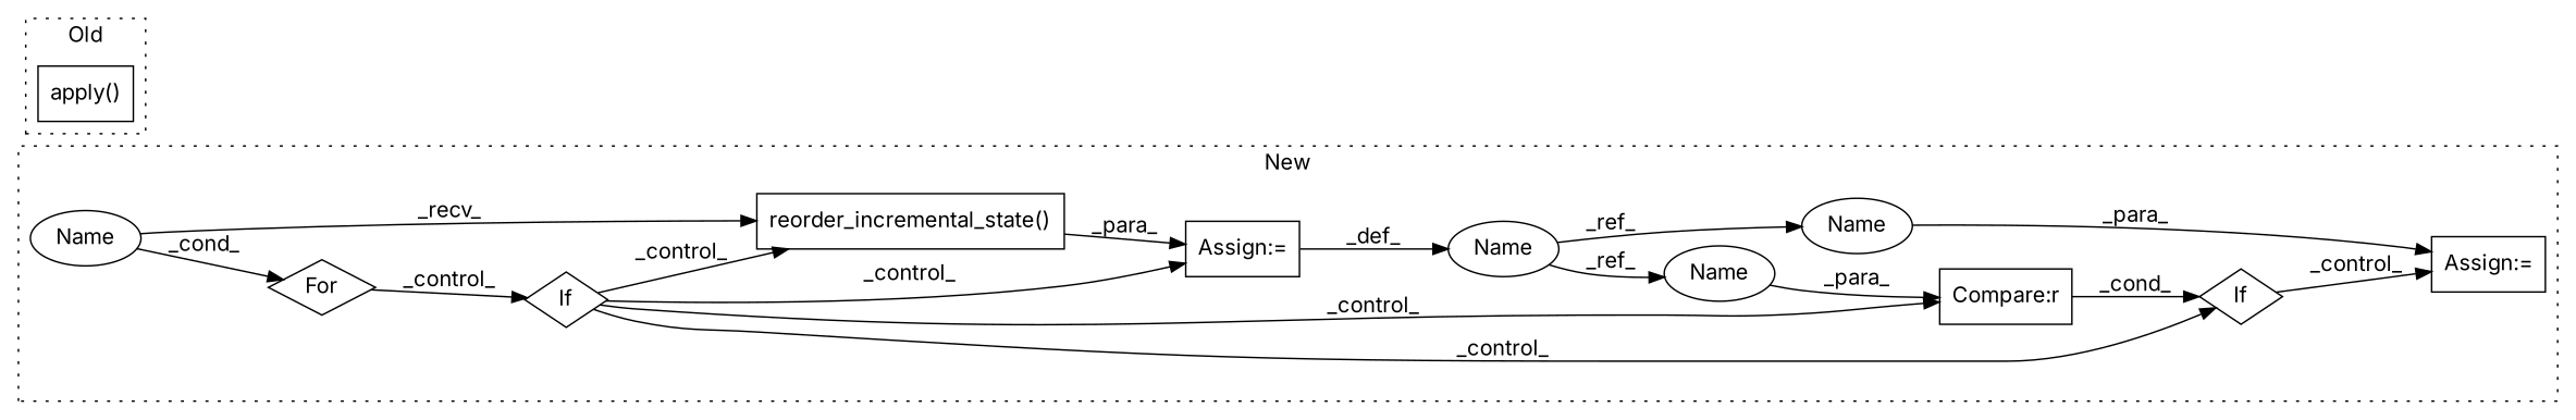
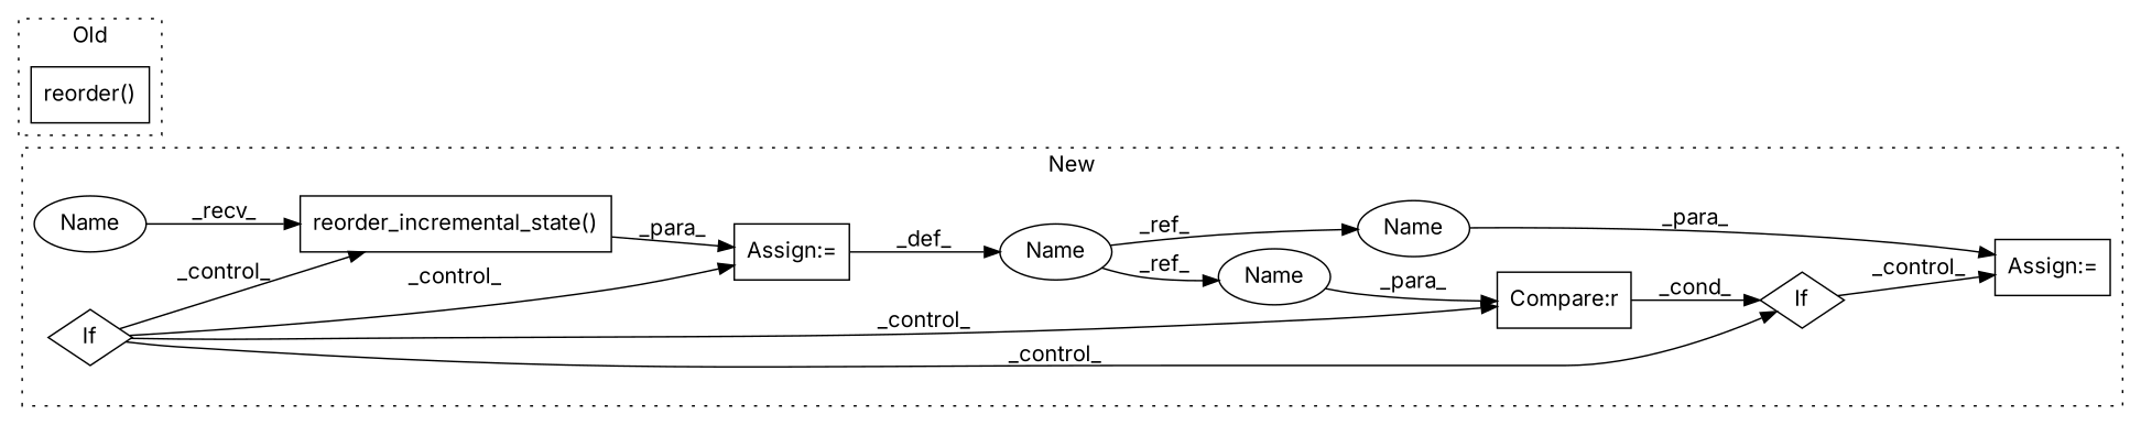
  digraph {
    fontname=Inter
    rankdir=LR
    node [a=87 fontname=Inter l=3 s=3304 shape=box]
    edge [fontname=Inter]
    n1 [a=96 label=If s=3301 shape=diamond]
-   n2 [a=107 l="4,14" label=For s="2967,2995" shape=diamond]
    n3 [l=6 label=Name s=2971 shape=ellipse]
    n4 [a=40 l=18 label="Compare:r"]
    n5 [a=96 label=If s=3009 shape=diamond]
    n6 [l=6 label=Name s=3213 shape=ellipse]
    n7 [a=68 label="Assign:=" s=3361]
    n8 [a=75 l="33,1" label="reorder_incremental_state()" s="3222,3283"]
    n9 [a=68 label="Assign:=" s=3219]
    n10 [l=6 label=Name s=3364 shape=ellipse]
    n11 [l=6 label=Name shape=ellipse]
-   n12 [a=75 l="11,1" label="apply()" s="3259,3301"]
+   n12 [a=75 l="11,1" label="reorder()" s="3259,3301"]
    subgraph cluster_1 {
      label=New
      style=dotted
      n1
-     n2
      n3
      n4
      n5
      n6
      n7
      n8
      n9
      n10
      n11
    }
    subgraph cluster_2 {
      label=Old
      style=dotted
      n12
    }
    n1 -> n7 [label=_control_]
-   n2 -> n5 [label=_control_]
-   n3 -> n2 [label=_cond_]
    n3 -> n8 [label=_recv_]
    n4 -> n1 [label=_cond_]
    n5 -> n1 [label=_control_]
    n5 -> n4 [label=_control_]
    n5 -> n8 [label=_control_]
    n5 -> n9 [label=_control_]
    n6 -> n10 [label=_ref_]
    n6 -> n11 [label=_ref_]
    n8 -> n9 [label=_para_]
    n9 -> n6 [label=_def_]
    n10 -> n7 [label=_para_]
    n11 -> n4 [label=_para_]
  }
